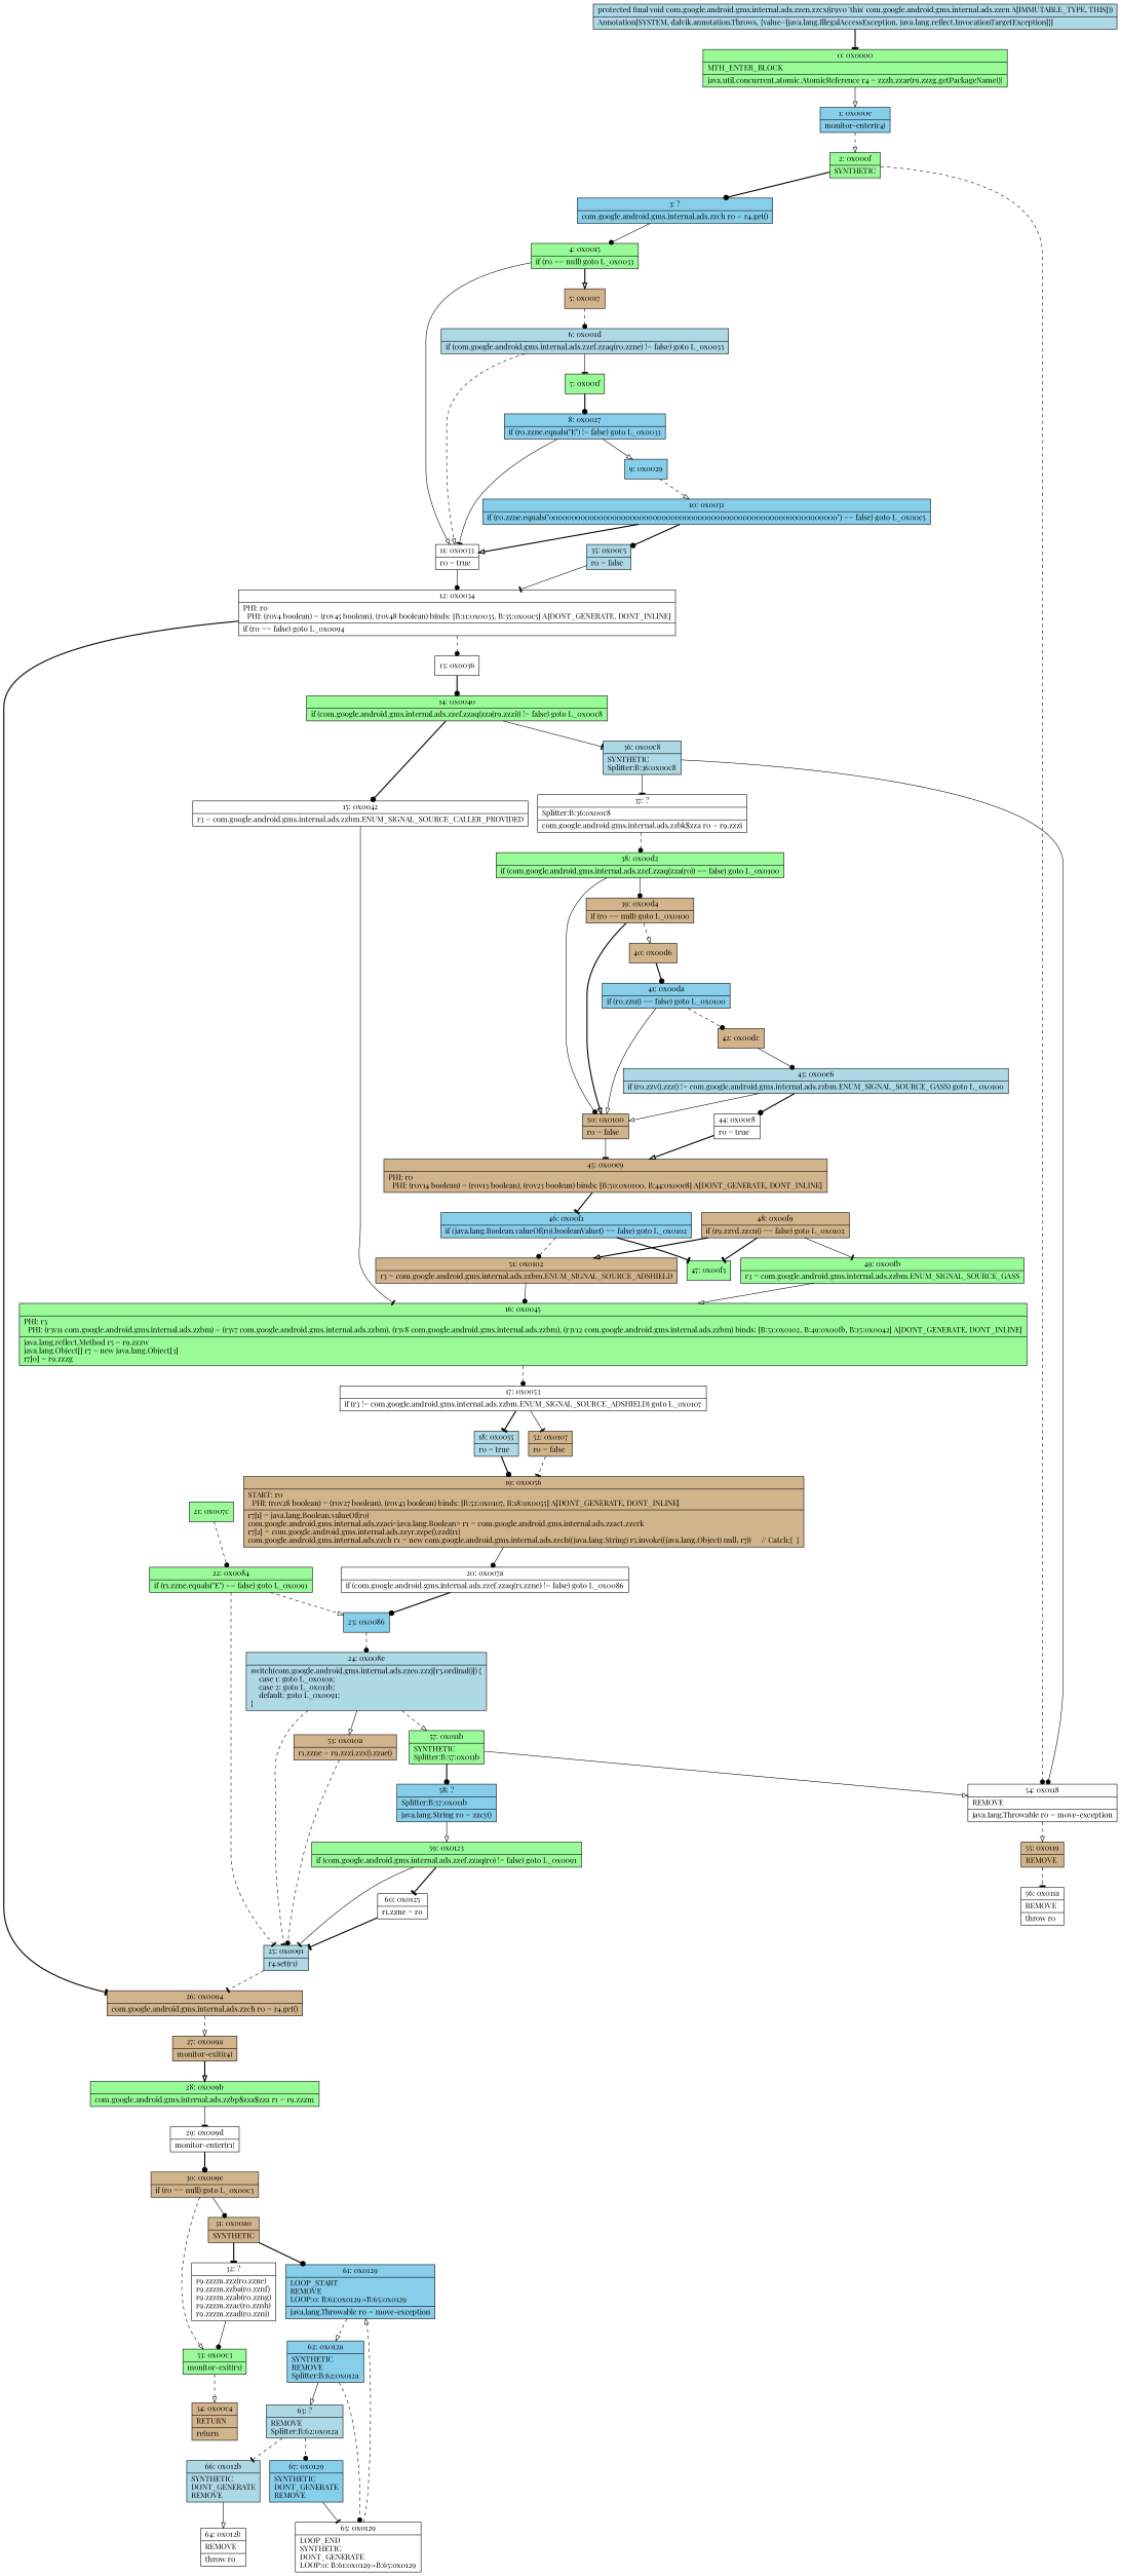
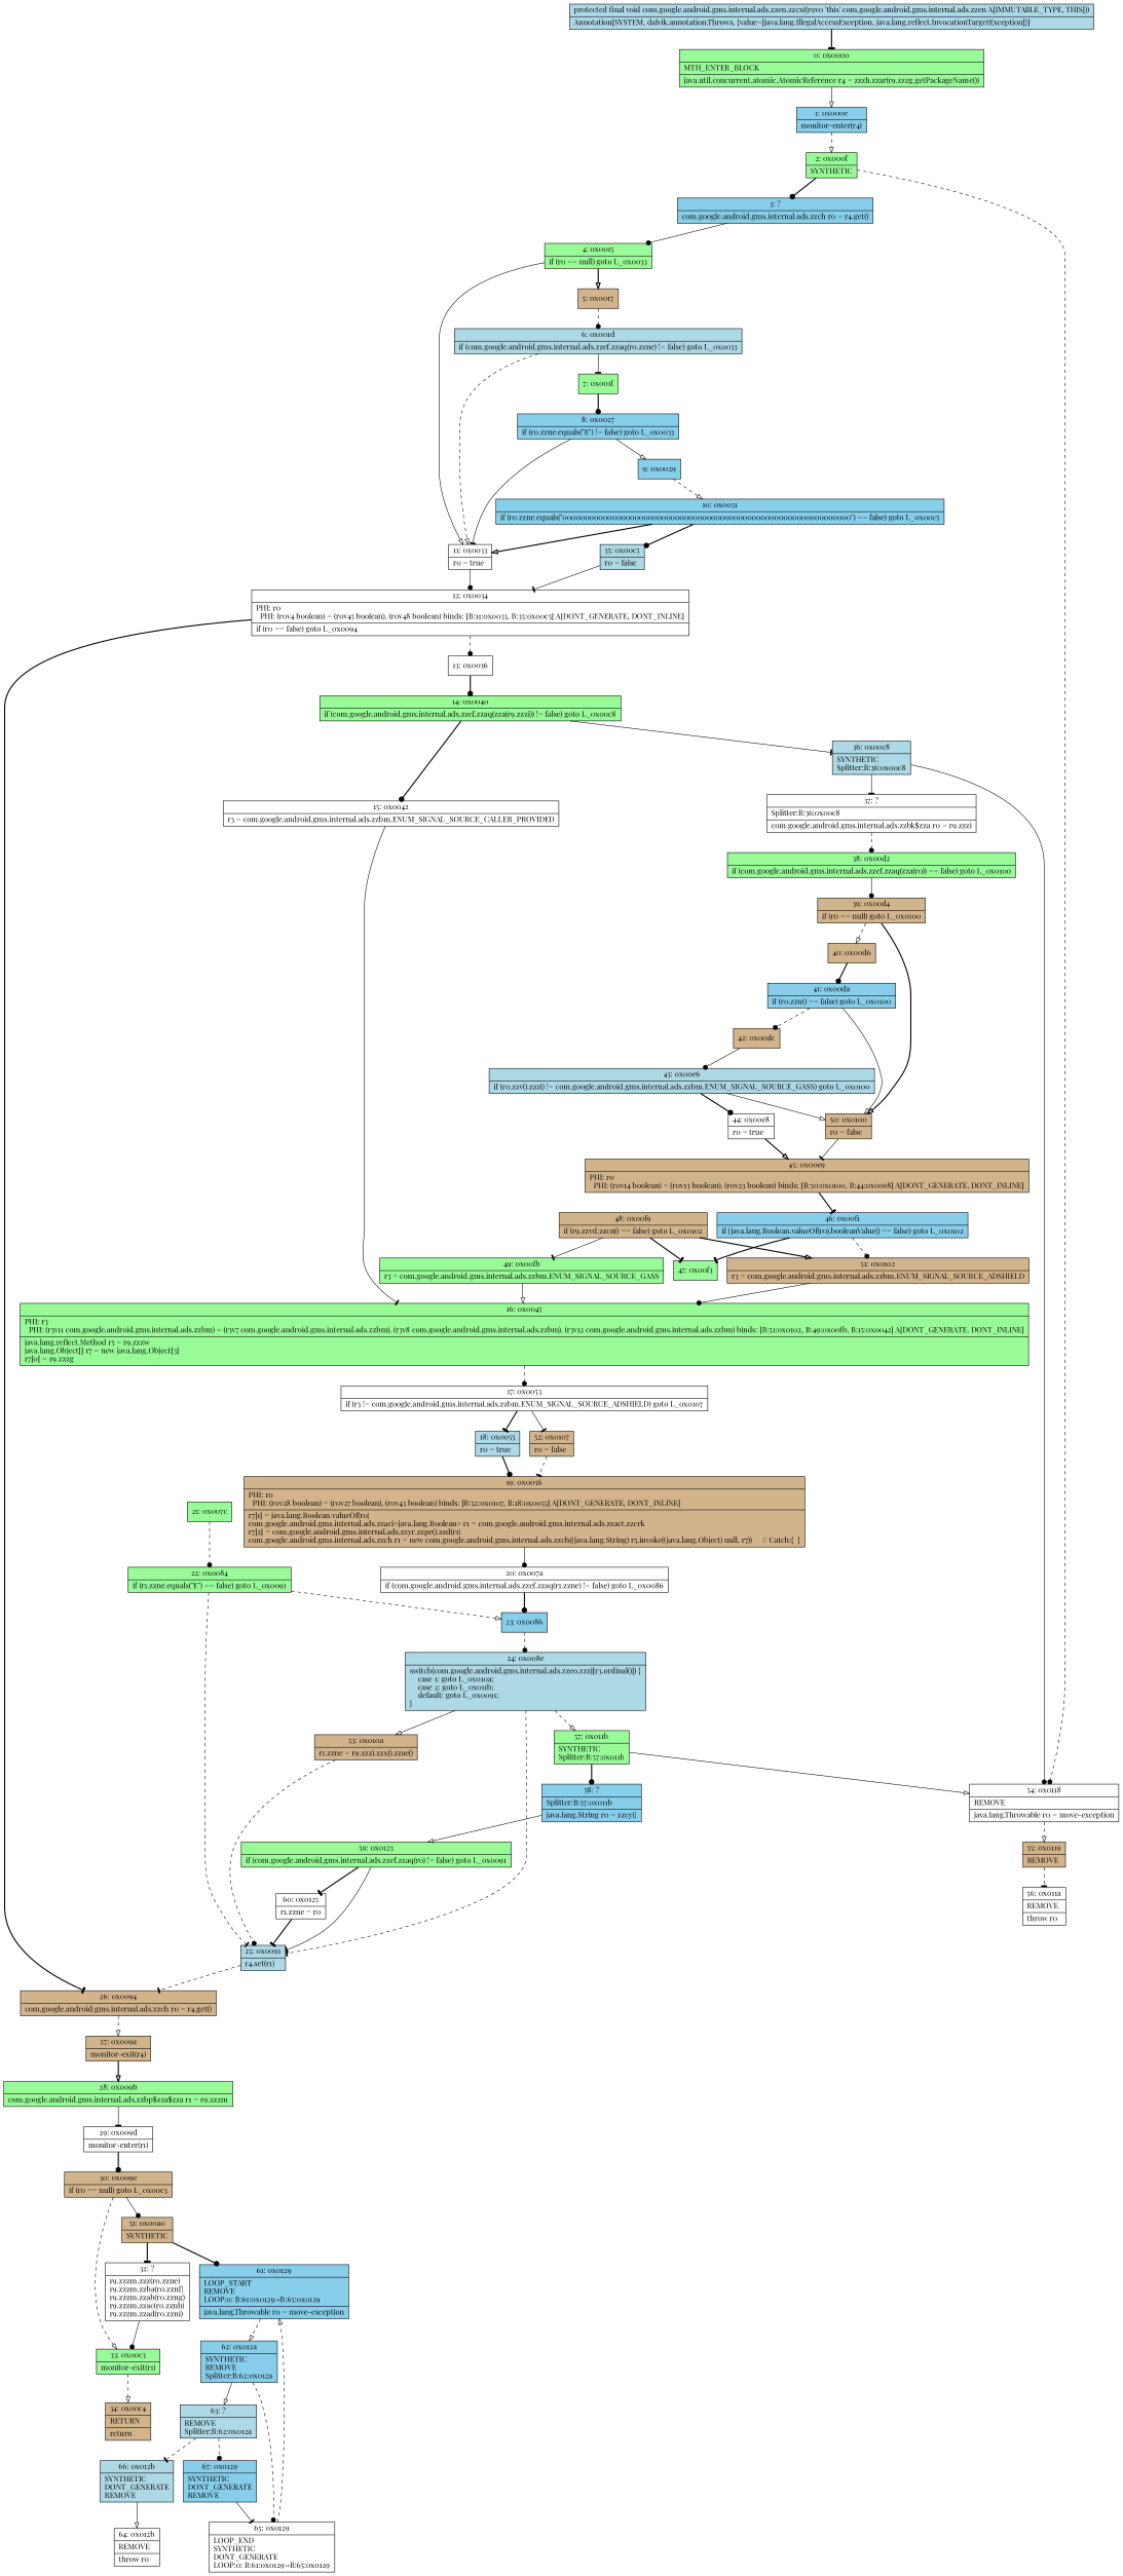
  digraph {
    fontname="Playfair Display"
    node [fillcolor=tan fontname="Playfair Display" shape=record style=filled]
    edge [arrowhead=dot fontname="Playfair Display" style=solid]
    n1 [fillcolor=palegreen label="{0\:\ 0x0000|MTH_ENTER_BLOCK\l|java.util.concurrent.atomic.AtomicReference r4 = zzzh.zzar(r9.zzzg.getPackageName())\l}"]
    n2 [fillcolor=skyblue label="{1\:\ 0x000e|monitor\-enter(r4)\l}"]
    n3 [fillcolor=palegreen label="{2\:\ 0x000f|SYNTHETIC\l}"]
    n4 [fillcolor=skyblue label="{3\:\ ?|com.google.android.gms.internal.ads.zzch r0 = r4.get()\l}"]
    n5 [fillcolor=white label="{54\:\ 0x0118|REMOVE\l|java.lang.Throwable r0 = move\-exception\l}"]
    n6 [fillcolor=palegreen label="{4\:\ 0x0015|if (r0 == null) goto L_0x0033\l}"]
    n7 [label="{55\:\ 0x0119|REMOVE\l}"]
    n8 [label="{5\:\ 0x0017}"]
    n9 [fillcolor=white label="{11\:\ 0x0033|r0 = true\l}"]
    n10 [fillcolor=lightblue label="{6\:\ 0x001d|if (com.google.android.gms.internal.ads.zzef.zzaq(r0.zzne) != false) goto L_0x0033\l}"]
    n11 [fillcolor=white label="{12\:\ 0x0034|PHI: r0 \l  PHI: (r0v4 boolean) = (r0v45 boolean), (r0v48 boolean) binds: [B:11:0x0033, B:35:0x00c5] A[DONT_GENERATE, DONT_INLINE]\l|if (r0 == false) goto L_0x0094\l}"]
    n12 [fillcolor=palegreen label="{7\:\ 0x001f}"]
    n13 [fillcolor=skyblue label="{8\:\ 0x0027|if (r0.zzne.equals(\"E\") != false) goto L_0x0033\l}"]
    n14 [fillcolor=skyblue label="{9\:\ 0x0029}"]
    n15 [fillcolor=skyblue label="{10\:\ 0x0031|if (r0.zzne.equals(\"0000000000000000000000000000000000000000000000000000000000000000\") == false) goto L_0x00c5\l}"]
    n16 [fillcolor=lightblue label="{35\:\ 0x00c5|r0 = false\l}"]
    n17 [fillcolor=white label="{13\:\ 0x0036}"]
    n18 [label="{26\:\ 0x0094|com.google.android.gms.internal.ads.zzch r0 = r4.get()\l}"]
    n19 [fillcolor=palegreen label="{14\:\ 0x0040|if (com.google.android.gms.internal.ads.zzef.zzaq(zza(r9.zzzi)) != false) goto L_0x00c8\l}"]
    n20 [label="{27\:\ 0x009a|monitor\-exit(r4)\l}"]
    n21 [fillcolor=white label="{15\:\ 0x0042|r3 = com.google.android.gms.internal.ads.zzbm.ENUM_SIGNAL_SOURCE_CALLER_PROVIDED\l}"]
    n22 [fillcolor=lightblue label="{36\:\ 0x00c8|SYNTHETIC\lSplitter:B:36:0x00c8\l}"]
    n23 [fillcolor=palegreen label="{16\:\ 0x0045|PHI: r3 \l  PHI: (r3v11 com.google.android.gms.internal.ads.zzbm) = (r3v7 com.google.android.gms.internal.ads.zzbm), (r3v8 com.google.android.gms.internal.ads.zzbm), (r3v12 com.google.android.gms.internal.ads.zzbm) binds: [B:51:0x0102, B:49:0x00fb, B:15:0x0042] A[DONT_GENERATE, DONT_INLINE]\l|java.lang.reflect.Method r5 = r9.zzzw\ljava.lang.Object[] r7 = new java.lang.Object[3]\lr7[0] = r9.zzzg\l}"]
    n24 [fillcolor=white label="{37\:\ ?|Splitter:B:36:0x00c8\l|com.google.android.gms.internal.ads.zzbk$zza r0 = r9.zzzi\l}"]
    n25 [fillcolor=white label="{17\:\ 0x0053|if (r3 != com.google.android.gms.internal.ads.zzbm.ENUM_SIGNAL_SOURCE_ADSHIELD) goto L_0x0107\l}"]
    n26 [fillcolor=lightblue label="{18\:\ 0x0055|r0 = true\l}"]
    n27 [label="{52\:\ 0x0107|r0 = false\l}"]
-   n28 [label="{19\:\ 0x0056|START: r0 \l  PHI: (r0v28 boolean) = (r0v27 boolean), (r0v43 boolean) binds: [B:52:0x0107, B:18:0x0055] A[DONT_GENERATE, DONT_INLINE]\l|r7[1] = java.lang.Boolean.valueOf(r0)\lcom.google.android.gms.internal.ads.zzaci\<java.lang.Boolean\> r1 = com.google.android.gms.internal.ads.zzact.zzcrk\lr7[2] = com.google.android.gms.internal.ads.zzyr.zzpe().zzd(r1)\lcom.google.android.gms.internal.ads.zzch r1 = new com.google.android.gms.internal.ads.zzch((java.lang.String) r5.invoke((java.lang.Object) null, r7))     \/\/ Catch:\{  \}\l}"]
+   n28 [label="{19\:\ 0x0056|PHI: r0 \l  PHI: (r0v28 boolean) = (r0v27 boolean), (r0v43 boolean) binds: [B:52:0x0107, B:18:0x0055] A[DONT_GENERATE, DONT_INLINE]\l|r7[1] = java.lang.Boolean.valueOf(r0)\lcom.google.android.gms.internal.ads.zzaci\<java.lang.Boolean\> r1 = com.google.android.gms.internal.ads.zzact.zzcrk\lr7[2] = com.google.android.gms.internal.ads.zzyr.zzpe().zzd(r1)\lcom.google.android.gms.internal.ads.zzch r1 = new com.google.android.gms.internal.ads.zzch((java.lang.String) r5.invoke((java.lang.Object) null, r7))     \/\/ Catch:\{  \}\l}"]
    n29 [fillcolor=white label="{20\:\ 0x007a|if (com.google.android.gms.internal.ads.zzef.zzaq(r1.zzne) != false) goto L_0x0086\l}"]
    n30 [fillcolor=skyblue label="{23\:\ 0x0086}"]
    n31 [fillcolor=palegreen label="{21\:\ 0x007c}"]
    n32 [fillcolor=palegreen label="{22\:\ 0x0084|if (r1.zzne.equals(\"E\") == false) goto L_0x0091\l}"]
    n33 [fillcolor=lightblue label="{24\:\ 0x008e|switch(com.google.android.gms.internal.ads.zzeo.zzzj[r3.ordinal()]) \{\l    case 1: goto L_0x010a;\l    case 2: goto L_0x011b;\l    default: goto L_0x0091;\l\}\l}"]
    n34 [fillcolor=lightblue label="{25\:\ 0x0091|r4.set(r1)\l}"]
    n35 [label="{53\:\ 0x010a|r1.zzne = r9.zzzi.zzx().zzae()\l}"]
    n36 [fillcolor=palegreen label="{57\:\ 0x011b|SYNTHETIC\lSplitter:B:57:0x011b\l}"]
    n37 [fillcolor=skyblue label="{58\:\ ?|Splitter:B:57:0x011b\l|java.lang.String r0 = zzcy()\l}"]
    n38 [fillcolor=palegreen label="{28\:\ 0x009b|com.google.android.gms.internal.ads.zzbp$zza$zza r1 = r9.zzzm\l}"]
    n39 [fillcolor=white label="{29\:\ 0x009d|monitor\-enter(r1)\l}"]
    n40 [label="{30\:\ 0x009e|if (r0 == null) goto L_0x00c3\l}"]
    n41 [label="{31\:\ 0x00a0|SYNTHETIC\l}"]
    n42 [fillcolor=palegreen label="{33\:\ 0x00c3|monitor\-exit(r1)\l}"]
    n43 [fillcolor=white label="{32\:\ ?|r9.zzzm.zzz(r0.zzne)\lr9.zzzm.zzba(r0.zznf)\lr9.zzzm.zzab(r0.zzng)\lr9.zzzm.zzac(r0.zznh)\lr9.zzzm.zzad(r0.zzni)\l}"]
    n44 [fillcolor=skyblue label="{61\:\ 0x0129|LOOP_START\lREMOVE\lLOOP:0: B:61:0x0129\-\>B:65:0x0129\l|java.lang.Throwable r0 = move\-exception\l}"]
    n45 [label="{34\:\ 0x00c4|RETURN\l|return\l}"]
    n46 [fillcolor=skyblue label="{62\:\ 0x012a|SYNTHETIC\lREMOVE\lSplitter:B:62:0x012a\l}"]
    n47 [fillcolor=palegreen label="{38\:\ 0x00d2|if (com.google.android.gms.internal.ads.zzef.zzaq(zza(r0)) == false) goto L_0x0100\l}"]
    n48 [label="{39\:\ 0x00d4|if (r0 == null) goto L_0x0100\l}"]
    n49 [label="{50\:\ 0x0100|r0 = false\l}"]
    n50 [label="{40\:\ 0x00d6}"]
    n51 [label="{45\:\ 0x00e9|PHI: r0 \l  PHI: (r0v14 boolean) = (r0v13 boolean), (r0v23 boolean) binds: [B:50:0x0100, B:44:0x00e8] A[DONT_GENERATE, DONT_INLINE]\l}"]
    n52 [fillcolor=skyblue label="{41\:\ 0x00da|if (r0.zzu() == false) goto L_0x0100\l}"]
    n53 [label="{42\:\ 0x00dc}"]
    n54 [fillcolor=lightblue label="{43\:\ 0x00e6|if (r0.zzv().zzz() != com.google.android.gms.internal.ads.zzbm.ENUM_SIGNAL_SOURCE_GASS) goto L_0x0100\l}"]
    n55 [fillcolor=white label="{44\:\ 0x00e8|r0 = true\l}"]
    n56 [fillcolor=skyblue label="{46\:\ 0x00f1|if (java.lang.Boolean.valueOf(r0).booleanValue() == false) goto L_0x0102\l}"]
    n57 [fillcolor=palegreen label="{47\:\ 0x00f3}"]
    n58 [label="{51\:\ 0x0102|r3 = com.google.android.gms.internal.ads.zzbm.ENUM_SIGNAL_SOURCE_ADSHIELD\l}"]
    n59 [label="{48\:\ 0x00f9|if (r9.zzvd.zzcn() == false) goto L_0x0102\l}"]
    n60 [fillcolor=palegreen label="{49\:\ 0x00fb|r3 = com.google.android.gms.internal.ads.zzbm.ENUM_SIGNAL_SOURCE_GASS\l}"]
    n61 [fillcolor=white label="{56\:\ 0x011a|REMOVE\l|throw r0\l}"]
    n62 [fillcolor=palegreen label="{59\:\ 0x0123|if (com.google.android.gms.internal.ads.zzef.zzaq(r0) != false) goto L_0x0091\l}"]
    n63 [fillcolor=white label="{60\:\ 0x0125|r1.zzne = r0\l}"]
    n64 [fillcolor=lightblue label="{63\:\ ?|REMOVE\lSplitter:B:62:0x012a\l}"]
    n65 [fillcolor=white label="{65\:\ 0x0129|LOOP_END\lSYNTHETIC\lDONT_GENERATE\lLOOP:0: B:61:0x0129\-\>B:65:0x0129\l}"]
    n66 [fillcolor=lightblue label="{66\:\ 0x012b|SYNTHETIC\lDONT_GENERATE\lREMOVE\l}"]
    n67 [fillcolor=skyblue label="{67\:\ 0x0129|SYNTHETIC\lDONT_GENERATE\lREMOVE\l}"]
    n68 [fillcolor=white label="{64\:\ 0x012b|REMOVE\l|throw r0\l}"]
    n69 [fillcolor=lightblue label="{protected final void com.google.android.gms.internal.ads.zzen.zzcx((r9v0 'this' com.google.android.gms.internal.ads.zzen A[IMMUTABLE_TYPE, THIS]))  | Annotation[SYSTEM, dalvik.annotation.Throws, \{value=[java.lang.IllegalAccessException, java.lang.reflect.InvocationTargetException]\}]\l}"]
    n1 -> n2 [arrowhead=onormal]
    n2 -> n3 [arrowhead=onormal style=dashed]
    n3 -> n4 [style=bold]
    n3 -> n5 [style=dashed]
    n4 -> n6
    n5 -> n7 [arrowhead=onormal style=dashed]
    n6 -> n8 [arrowhead=onormal style=bold]
    n6 -> n9 [arrowhead=onormal]
    n7 -> n61 [arrowhead=tee style=dashed]
    n8 -> n10 [style=dashed]
    n9 -> n11
    n10 -> n9 [arrowhead=onormal style=dashed]
    n10 -> n12 [arrowhead=tee]
    n11 -> n17 [style=dashed]
    n11 -> n18 [arrowhead=tee style=bold]
    n12 -> n13 [style=bold]
    n13 -> n9 [arrowhead=tee]
    n13 -> n14 [arrowhead=onormal]
    n14 -> n15 [arrowhead=onormal style=dashed]
    n15 -> n9 [arrowhead=onormal style=bold]
    n15 -> n16 [style=bold]
    n16 -> n11 [arrowhead=tee]
    n17 -> n19 [style=bold]
    n18 -> n20 [arrowhead=onormal style=dashed]
    n19 -> n21 [style=bold]
    n19 -> n22 [arrowhead=tee]
    n20 -> n38 [arrowhead=onormal style=bold]
    n21 -> n23 [arrowhead=tee]
    n22 -> n5
    n22 -> n24 [arrowhead=tee]
    n23 -> n25 [style=dashed]
    n24 -> n47 [style=dashed]
    n25 -> n26 [arrowhead=tee style=bold]
    n25 -> n27 [arrowhead=tee]
    n26 -> n28 [style=bold]
    n27 -> n28 [arrowhead=tee style=dashed]
    n28 -> n29
    n29 -> n30 [style=bold]
    n30 -> n33 [style=dashed]
    n31 -> n32 [style=dashed]
    n32 -> n30 [arrowhead=onormal style=dashed]
    n32 -> n34 [arrowhead=tee style=dashed]
    n33 -> n34 [arrowhead=tee style=dashed]
    n33 -> n35 [arrowhead=onormal]
    n33 -> n36 [arrowhead=onormal style=dashed]
    n34 -> n18 [arrowhead=tee style=dashed]
    n35 -> n34 [style=dashed]
    n36 -> n5 [arrowhead=onormal]
    n36 -> n37 [style=bold]
    n37 -> n62 [arrowhead=onormal]
    n38 -> n39 [arrowhead=tee]
    n39 -> n40 [style=bold]
    n40 -> n41
    n40 -> n42 [arrowhead=onormal style=dashed]
    n41 -> n43 [arrowhead=tee style=bold]
    n41 -> n44 [style=bold]
    n42 -> n45 [arrowhead=onormal style=dashed]
    n43 -> n42
    n44 -> n46 [arrowhead=onormal style=dashed]
    n46 -> n64 [arrowhead=onormal]
    n46 -> n65 [style=dashed]
    n47 -> n48
-   n47 -> n49
    n48 -> n49 [arrowhead=onormal style=bold]
    n48 -> n50 [arrowhead=onormal style=dashed]
    n49 -> n51 [arrowhead=tee]
    n50 -> n52 [style=bold]
    n51 -> n56 [arrowhead=tee style=bold]
    n52 -> n49 [arrowhead=onormal]
    n52 -> n53 [style=dashed]
    n53 -> n54
    n54 -> n49 [arrowhead=onormal]
    n54 -> n55 [style=bold]
    n55 -> n51 [arrowhead=onormal style=bold]
    n56 -> n57 [arrowhead=tee style=bold]
    n56 -> n58 [style=dashed]
    n58 -> n23
    n59 -> n57 [arrowhead=tee style=bold]
    n59 -> n58 [arrowhead=onormal style=bold]
    n59 -> n60 [arrowhead=tee]
    n60 -> n23 [arrowhead=onormal]
    n62 -> n34 [arrowhead=tee]
    n62 -> n63 [arrowhead=tee style=bold]
    n63 -> n34 [arrowhead=tee style=bold]
    n64 -> n66 [arrowhead=tee style=dashed]
    n64 -> n67 [style=dashed]
    n65 -> n44 [arrowhead=onormal style=dashed]
    n66 -> n68 [arrowhead=onormal]
    n67 -> n65 [arrowhead=tee]
    n69 -> n1 [arrowhead=tee style=bold]
  }
